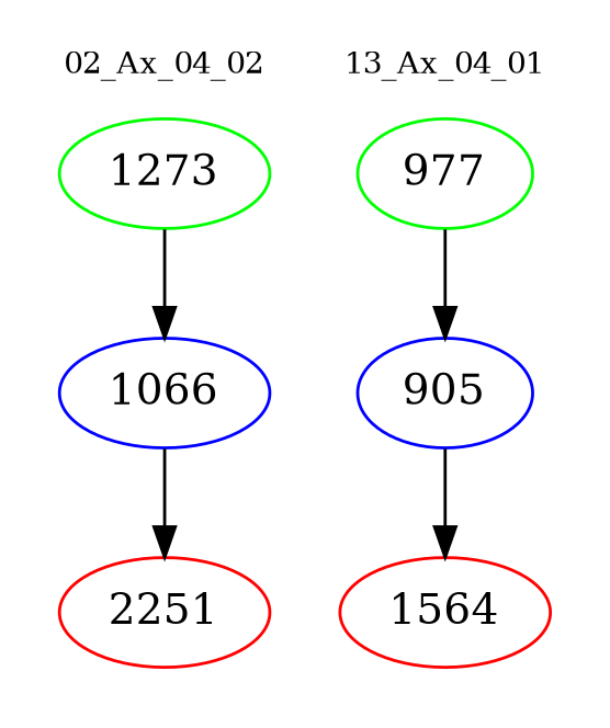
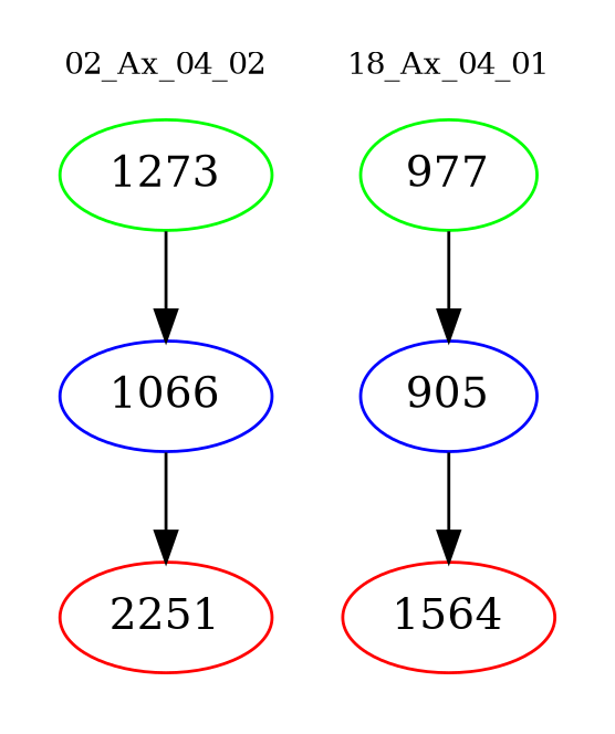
  digraph {
    node [color=green]
    edge [color=black]
    n1 [label=1273]
    n2 [color=blue label=1066]
    n3 [color=red label=2251]
    n4 [label=977]
    n5 [color=blue label=905]
    n6 [color=red label=1564]
    subgraph cluster_1 {
      color=white
      fontsize=10
      label="02_Ax_04_02"
      n1
      n2
      n3
    }
    subgraph cluster_2 {
      color=white
      fontsize=10
-     label="13_Ax_04_01"
+     label="18_Ax_04_01"
      n4
      n5
      n6
    }
    n1 -> n2
    n2 -> n3
    n4 -> n5
    n5 -> n6
  }
